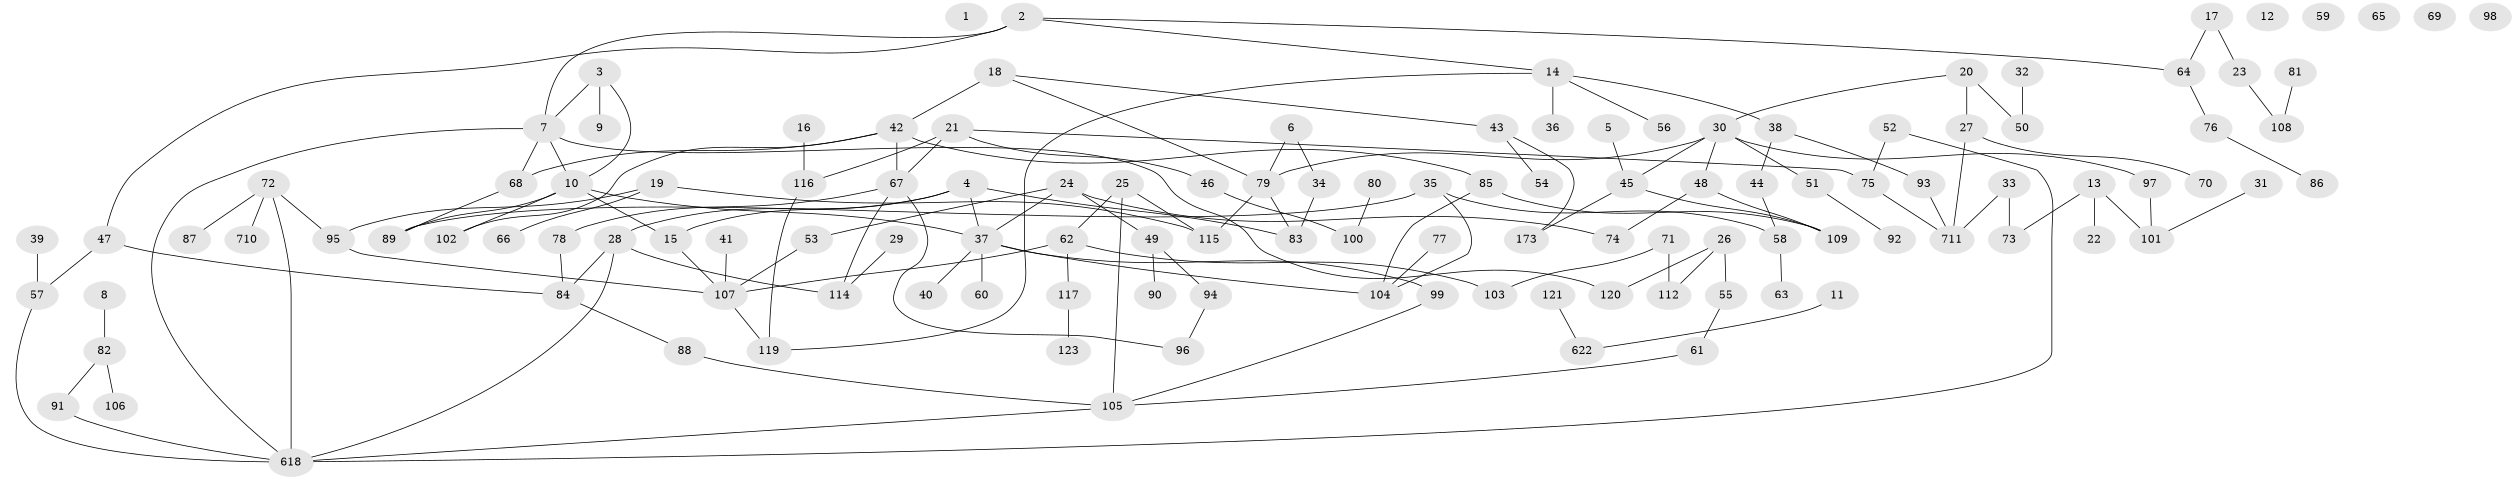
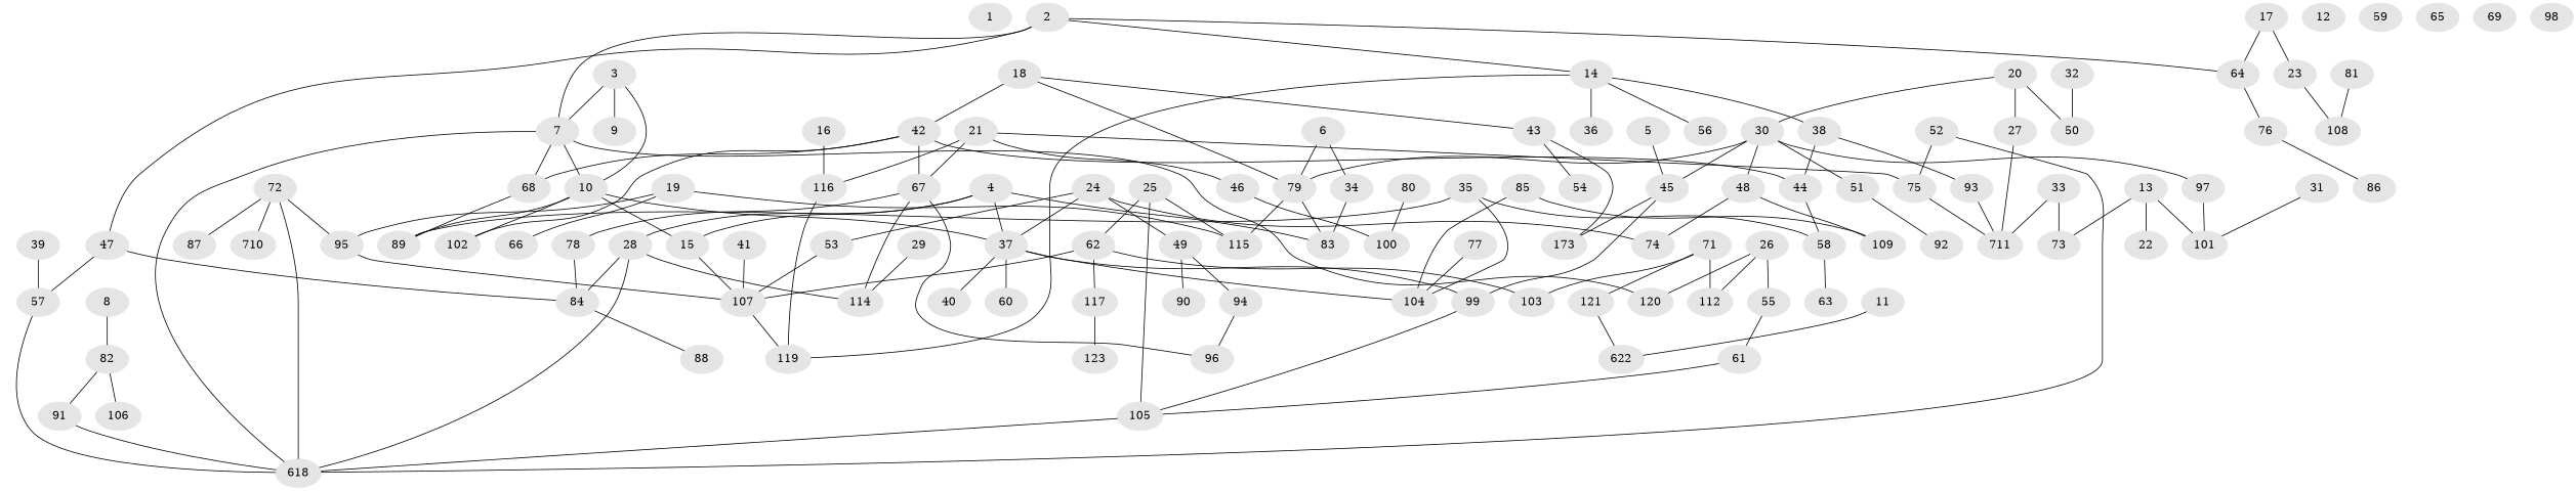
  graph {
    node [color=gray90 style=filled]
    1
    2
    7
    14
    47
    64
    10
    68
    n9 [label=618]
    120
    36
    38
    56
    119
    57
    84
    76
    3
    9
    15
    37
    89
    102
    4
    28
    83
    107
    114
    104
    40
    60
    99
    5
    45
    n35 [label=173]
    6
    34
    79
    115
    8
    82
    91
    106
    n44 [label=622]
    11
    12
    13
    22
    73
    101
    44
    93
    16
    116
    17
    23
    108
    18
    42
    43
    67
    54
    19
    66
    95
    20
    27
    30
    50
-   70
    n71 [label=711]
    48
    51
    97
    21
    46
    75
    100
    78
    96
    24
    49
    53
    74
    109
    90
    94
    25
    62
    105
    103
    117
    26
    55
    112
    61
    29
    92
    31
    32
    33
    35
    58
    63
    39
    41
    88
    52
    59
    123
    86
    65
    69
    71
    121
    72
    87
    n118 [label=710]
    77
    80
    81
    85
    98
    2 -- 7
    2 -- 14
    2 -- 47
    2 -- 64
    7 -- 10
    7 -- 68
    7 -- n9
    7 -- 120
    14 -- 36
    14 -- 38
    14 -- 56
    14 -- 119
    47 -- 57
    47 -- 84
    64 -- 76
    10 -- 15
    10 -- 37
    10 -- 89
    10 -- 102
    68 -- 89
    38 -- 44
    38 -- 93
    57 -- n9
    84 -- 88
    76 -- 86
    3 -- 7
    3 -- 10
    3 -- 9
    15 -- 107
    37 -- 104
    37 -- 40
    37 -- 60
    37 -- 99
    4 -- 15
    4 -- 37
    4 -- 28
    4 -- 83
    28 -- n9
    28 -- 84
    28 -- 114
    107 -- 119
    99 -- 105
    5 -- 45
-   45 -- 109
+   45 -- 99
    45 -- n35
    6 -- 34
    6 -- 79
    34 -- 83
    79 -- 83
    79 -- 115
    8 -- 82
    82 -- 91
    82 -- 106
    91 -- n9
    11 -- n44
    13 -- 22
    13 -- 73
    13 -- 101
    44 -- 58
    93 -- n71
    16 -- 116
    116 -- 119
    17 -- 64
    17 -- 23
    23 -- 108
    18 -- 79
    18 -- 42
    18 -- 43
    42 -- 68
    42 -- 102
-   42 -- 85
+   42 -- 44
    42 -- 67
    43 -- n35
    43 -- 54
    67 -- 114
    67 -- 78
    67 -- 96
    19 -- 115
    19 -- 66
    19 -- 95
    95 -- 107
    20 -- 27
    20 -- 30
    20 -- 50
-   27 -- 70
    27 -- n71
    30 -- 45
    30 -- 79
    30 -- 48
    30 -- 51
    30 -- 97
    48 -- 74
    48 -- 109
    51 -- 92
    97 -- 101
    21 -- 116
    21 -- 67
    21 -- 46
    21 -- 75
    46 -- 100
    75 -- n71
    78 -- 84
    24 -- 37
    24 -- 49
    24 -- 53
    24 -- 74
    49 -- 90
    49 -- 94
    53 -- 107
    94 -- 96
    25 -- 115
    25 -- 62
    25 -- 105
    62 -- 107
    62 -- 103
    62 -- 117
    105 -- n9
    117 -- 123
    26 -- 120
    26 -- 55
    26 -- 112
    55 -- 61
    61 -- 105
    29 -- 114
    31 -- 101
    32 -- 50
    33 -- 73
    33 -- n71
    35 -- 89
    35 -- 104
    35 -- 58
    58 -- 63
    39 -- 57
    41 -- 107
-   88 -- 105
    52 -- n9
    52 -- 75
    71 -- 103
    71 -- 112
+   71 -- 121
    121 -- n44
    72 -- n9
    72 -- 95
    72 -- 87
    72 -- n118
    77 -- 104
    80 -- 100
    81 -- 108
    85 -- 104
    85 -- 109
  }
